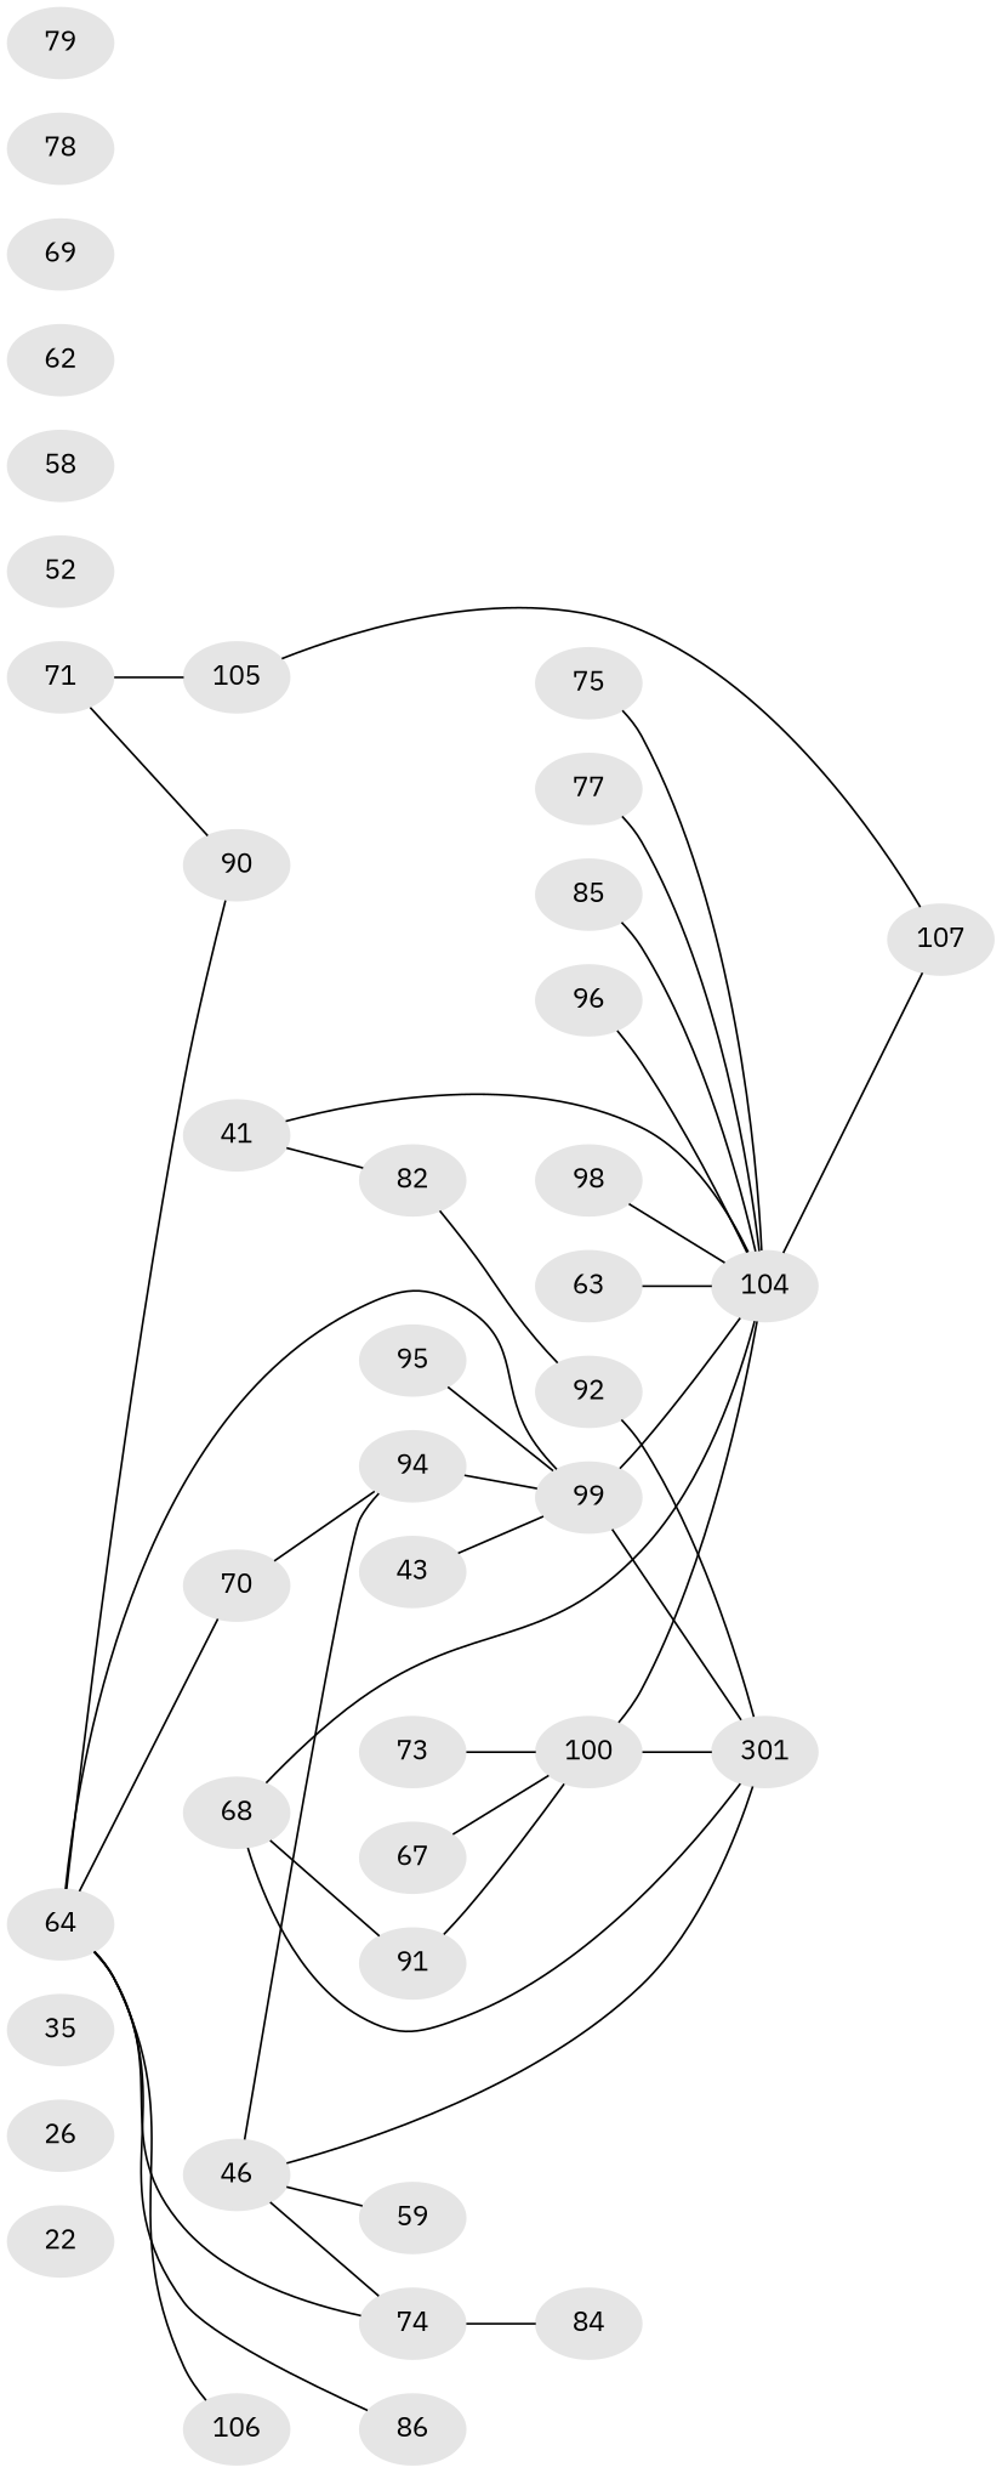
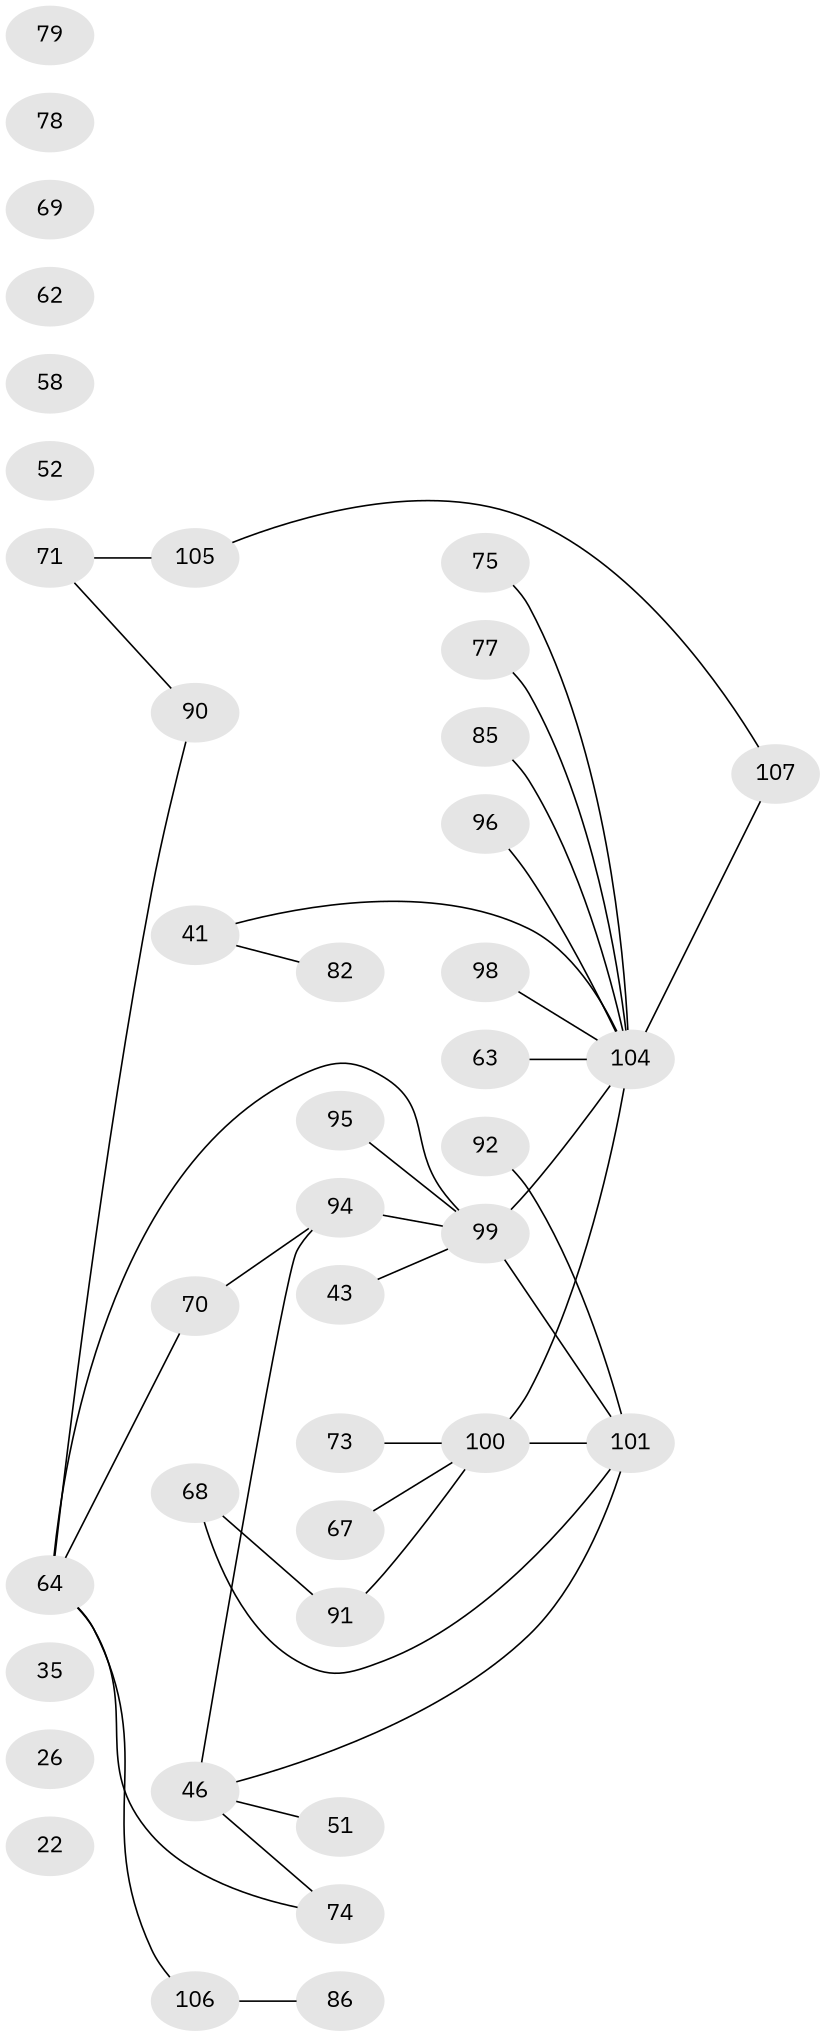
  graph {
    fontname="IBM Plex Sans"
    rankdir=LR
    node [color=gray90 fontname="IBM Plex Sans" style=filled]
    edge [fontname="IBM Plex Sans"]
    22
    26
    35 [super="+25"]
    99 [super="+1+10+97"]
    104 [super="+34+87+42+83+93"]
-   101 [super="+2+31+40+44+60+81" label=301]
+   101 [super="+2+31+40+44+60+81"]
    43
    n8 [label=41]
    82
    92 [super="+8"]
    107 [super="+24+32+103"]
-   59 [super="+27"]
+   59 [super="+27" label=51]
    46
    74 [super="+6+36"]
    94 [super="+72"]
-   84
    52
    58
    62 [super="+21"]
    63 [super="+50+57"]
    64 [super="+3+49+39"]
    70
    86 [super="+80"]
    90
    106
    100 [super="+47+17+54"]
    67
    68 [super="+51"]
    91
    69
    71
    105 [super="+37"]
    73
    75
    77 [super="+65"]
    78
    79
    85
    95
    96
    98
    99 -- 104 [weight=3]
    99 -- 101
    104 -- 107
    43 -- 99 [weight=2]
    n8 -- 104
    n8 -- 82
-   82 -- 92 [weight=2]
    92 -- 101
    46 -- 101
    46 -- 59
    46 -- 74 [weight=2]
    46 -- 94
-   74 -- 84
    94 -- 99
    63 -- 104 [weight=2]
    64 -- 99 [weight=2]
    64 -- 74
    64 -- 70
-   64 -- 86 [weight=2]
+   106 -- 86 [weight=2]
    64 -- 90
    64 -- 106
    70 -- 94
    100 -- 104 [weight=2]
    100 -- 101
    67 -- 100
-   68 -- 104 [weight=2]
    68 -- 101
    68 -- 91
    91 -- 100
    71 -- 90
    71 -- 105 [weight=2]
    105 -- 107
    73 -- 100
    75 -- 104
    77 -- 104 [weight=2]
    85 -- 104
    95 -- 99
    96 -- 104
    98 -- 104
  }
